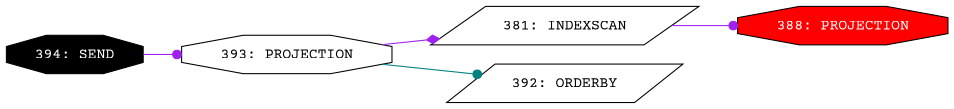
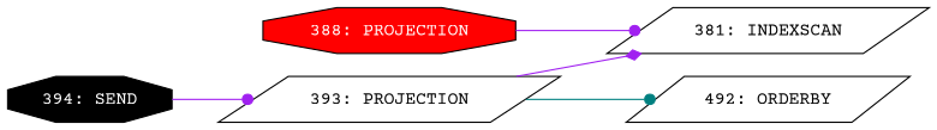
  digraph {
    fontname="Courier Prime"
    rankdir=LR
    node [fontname="Courier Prime" shape=parallelogram]
    edge [arrowhead=dot color=purple fontname="Courier Prime"]
    n1 [label="381: INDEXSCAN"]
    n2 [fillcolor=red fontcolor=white label="388: PROJECTION" shape=octagon style=filled]
-   n3 [label="392: ORDERBY"]
-   n4 [label="393: PROJECTION" shape=octagon]
+   n3 [label="492: ORDERBY"]
+   n4 [label="393: PROJECTION"]
    n5 [fillcolor=black fontcolor=white label="394: SEND" shape=octagon style=filled]
-   n1 -> n2
+   n2 -> n1
    n4 -> n1 [arrowhead=diamond]
    n4 -> n3 [color=teal]
    n5 -> n4
  }
